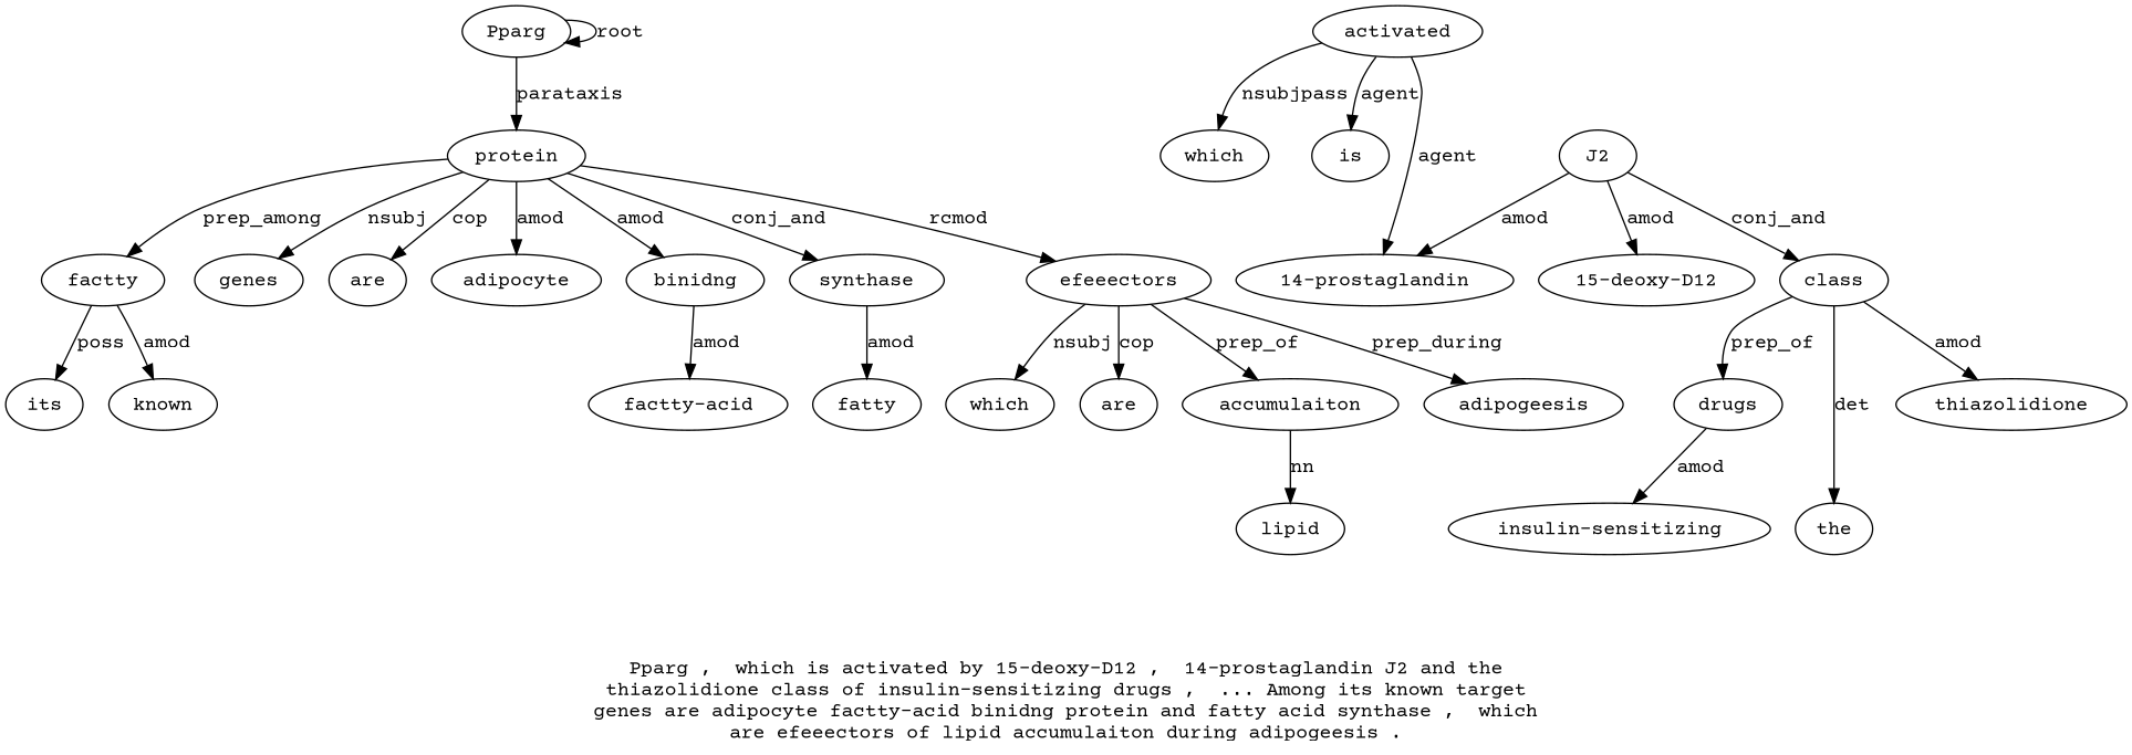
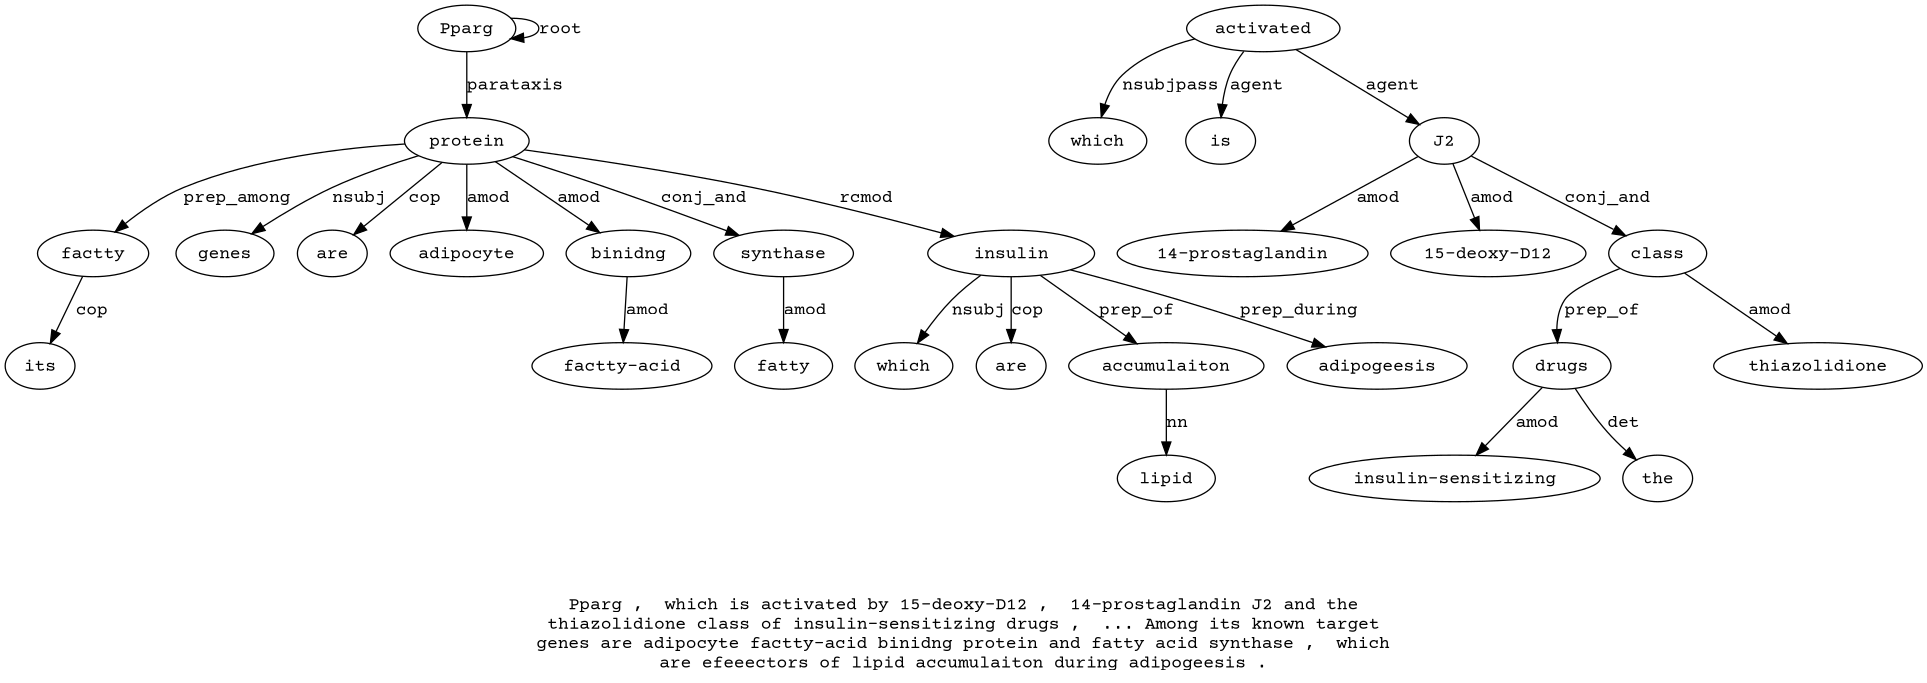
  digraph {
    fontname="Courier Prime"
    label="Pparg ,  which is activated by 15-deoxy-D12 ,  14-prostaglandin J2 and the\nthiazolidione class of insulin-sensitizing drugs ,  ... Among its known target\ngenes are adipocyte factty-acid binidng protein and fatty acid synthase ,  which\nare efeeectors of lipid accumulaiton during adipogeesis ."
    node [fillcolor=white fontname="Courier Prime" style=filled]
    edge [fontname="Courier Prime"]
    n1 [label=Pparg]
    n2 [label=protein]
    n3 [label=activated]
    n4 [label=which]
    n5 [label=is]
    n6 [label=J2]
    n7 [label=factty]
    n8 [label=genes]
    n9 [label=are]
    n10 [label=adipocyte]
    n11 [label=binidng]
    n12 [label=synthase]
-   n13 [label=efeeectors]
+   n13 [label=insulin]
    n14 [label="15-deoxy-D12"]
    n15 [label="14-prostaglandin"]
    n16 [label=class]
    n17 [label=the]
    n18 [label=thiazolidione]
    n19 [label=drugs]
    n20 [label="insulin-sensitizing"]
    n21 [label=its]
-   n22 [label=known]
    n23 [label="factty-acid"]
    n24 [label=fatty]
    n25 [label=which]
    n26 [label=are]
    n27 [label=accumulaiton]
    n28 [label=adipogeesis]
    n29 [label=lipid]
    n1 -> n1 [label=root]
    n1 -> n2 [label=parataxis]
    n2 -> n7 [label=prep_among]
    n2 -> n8 [label=nsubj]
    n2 -> n9 [label=cop]
    n2 -> n10 [label=amod]
    n2 -> n11 [label=amod]
    n2 -> n12 [label=conj_and]
    n2 -> n13 [label=rcmod]
    n3 -> n4 [label=nsubjpass]
    n3 -> n5 [label=agent]
-   n3 -> n15 [label=agent]
+   n3 -> n6 [label=agent]
    n6 -> n14 [label=amod]
    n6 -> n15 [label=amod]
    n6 -> n16 [label=conj_and]
-   n7 -> n21 [label=poss]
-   n7 -> n22 [label=amod]
+   n7 -> n21 [label=cop]
    n11 -> n23 [label=amod]
    n12 -> n24 [label=amod]
    n13 -> n25 [label=nsubj]
    n13 -> n26 [label=cop]
    n13 -> n27 [label=prep_of]
    n13 -> n28 [label=prep_during]
-   n16 -> n17 [label=det]
+   n19 -> n17 [label=det]
    n16 -> n18 [label=amod]
    n16 -> n19 [label=prep_of]
    n19 -> n20 [label=amod]
    n27 -> n29 [label=nn]
  }
